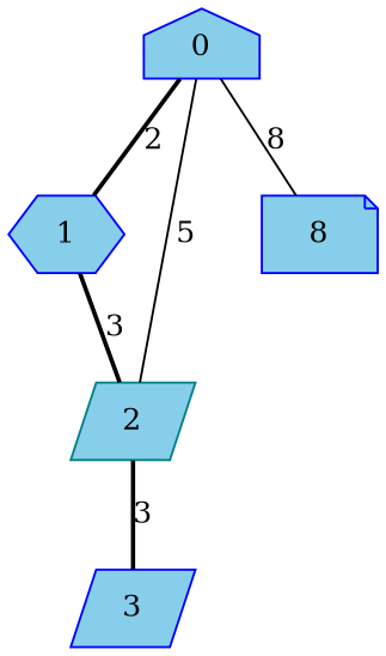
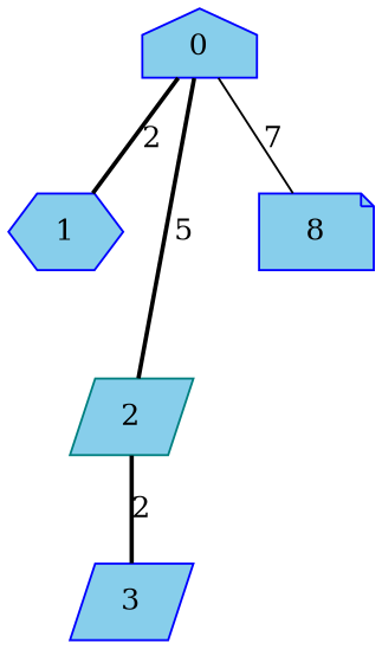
  graph {
    node [color=blue fillcolor=skyblue shape=parallelogram style=filled weight=1]
    edge [style=bold]
    0 [shape=house]
    1 [shape=hexagon]
    2 [color=teal weight=2]
    n4 [label=8 shape=note weight=4]
    3
    0 -- 1 [label=2]
-   0 -- 2 [label=5 style=solid]
-   0 -- n4 [label=8 style=solid]
-   1 -- 2 [label=3]
-   2 -- 3 [label=3]
+   0 -- 2 [label=5]
+   0 -- n4 [label=7 style=solid]
+   2 -- 3 [label=2]
  }
